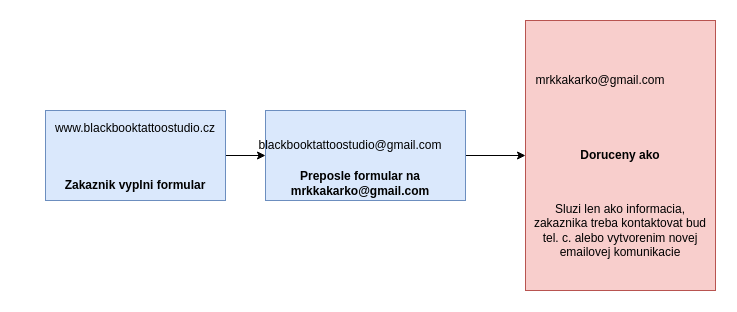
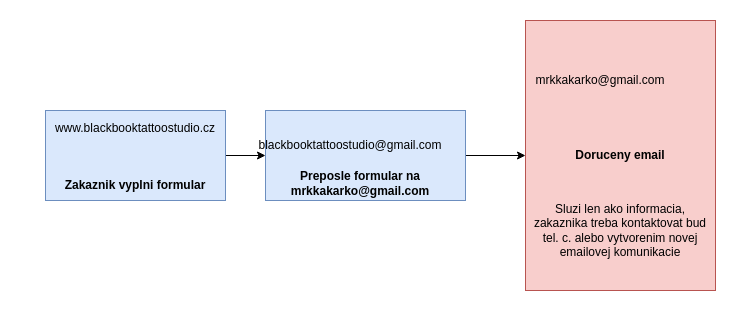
  <mxCell id="0" />
  <mxCell id="1" parent="0" />
  <mxCell id="2" value="" style="edgeStyle=none;html=1;" edge="1" parent="1" source="3" target="7"><mxGeometry relative="1" as="geometry" /></mxCell>
  <mxCell id="3" value="" style="whiteSpace=wrap;html=1;fillColor=#dae8fc;strokeColor=#6c8ebf;" parent="1" vertex="1"><mxGeometry x="45" y="110" width="180" height="90" as="geometry" /></mxCell>
  <mxCell id="4" value="&lt;b&gt;Zakaznik vyplni formular&lt;/b&gt;" style="text;strokeColor=none;align=center;fillColor=none;html=1;verticalAlign=middle;whiteSpace=wrap;rounded=0;" vertex="1" parent="1"><mxGeometry x="30" y="170" width="210" height="30" as="geometry" /></mxCell>
  <mxCell id="5" value="www.blackbooktattoostudio.cz" style="text;strokeColor=none;align=center;fillColor=none;html=1;verticalAlign=middle;whiteSpace=wrap;rounded=0;" vertex="1" parent="1"><mxGeometry x="20" y="107.5" width="230" height="40" as="geometry" /></mxCell>
  <mxCell id="6" value="" style="edgeStyle=none;html=1;" edge="1" parent="1" source="7" target="10"><mxGeometry relative="1" as="geometry" /></mxCell>
  <mxCell id="7" value="" style="whiteSpace=wrap;html=1;fillColor=#dae8fc;strokeColor=#6c8ebf;" vertex="1" parent="1"><mxGeometry x="265" y="110" width="200" height="90" as="geometry" /></mxCell>
  <mxCell id="8" value="blackbooktattoostudio@gmail.com" style="text;strokeColor=none;align=center;fillColor=none;html=1;verticalAlign=middle;whiteSpace=wrap;rounded=0;" vertex="1" parent="1"><mxGeometry x="320" y="130" width="60" height="30" as="geometry" /></mxCell>
  <mxCell id="9" value="&lt;b&gt;Preposle formular na mrkkakarko@gmail.com&lt;/b&gt;" style="text;strokeColor=none;align=center;fillColor=none;html=1;verticalAlign=middle;whiteSpace=wrap;rounded=0;" vertex="1" parent="1"><mxGeometry x="265" y="170" width="190" height="25" as="geometry" /></mxCell>
  <mxCell id="10" value="" style="whiteSpace=wrap;html=1;fillColor=#f8cecc;strokeColor=#b85450;" vertex="1" parent="1"><mxGeometry x="525" y="20" width="190" height="270" as="geometry" /></mxCell>
- <mxCell id="11" value="&lt;b&gt;Doruceny ako&lt;/b&gt;" style="text;strokeColor=none;align=center;fillColor=none;html=1;verticalAlign=middle;whiteSpace=wrap;rounded=0;" vertex="1" parent="1"><mxGeometry x="525" y="142.5" width="190" height="25" as="geometry" /></mxCell>
+ <mxCell id="11" value="&lt;b&gt;Doruceny email&lt;/b&gt;" style="text;strokeColor=none;align=center;fillColor=none;html=1;verticalAlign=middle;whiteSpace=wrap;rounded=0;" vertex="1" parent="1"><mxGeometry x="525" y="142.5" width="190" height="25" as="geometry" /></mxCell>
  <mxCell id="12" value="mrkkakarko@gmail.com" style="text;strokeColor=none;align=center;fillColor=none;html=1;verticalAlign=middle;whiteSpace=wrap;rounded=0;" vertex="1" parent="1"><mxGeometry x="570" y="65" width="60" height="30" as="geometry" /></mxCell>
  <mxCell id="13" value="Sluzi len ako informacia, zakaznika treba kontaktovat bud tel. c. alebo vytvorenim novej emailovej komunikacie" style="text;strokeColor=none;align=center;fillColor=none;html=1;verticalAlign=middle;whiteSpace=wrap;rounded=0;" vertex="1" parent="1"><mxGeometry x="531.25" y="180" width="177.5" height="100" as="geometry" /></mxCell>
